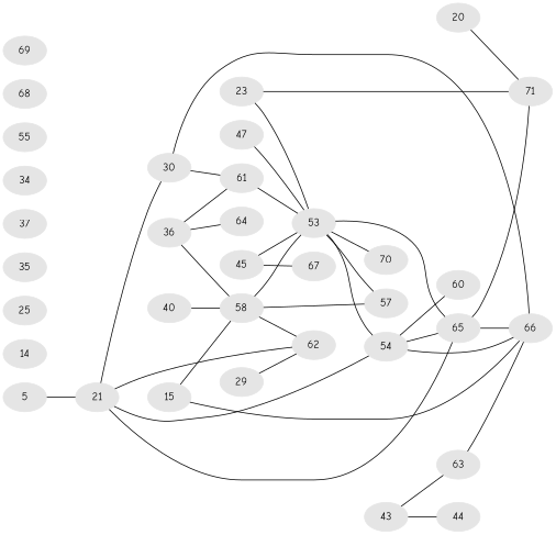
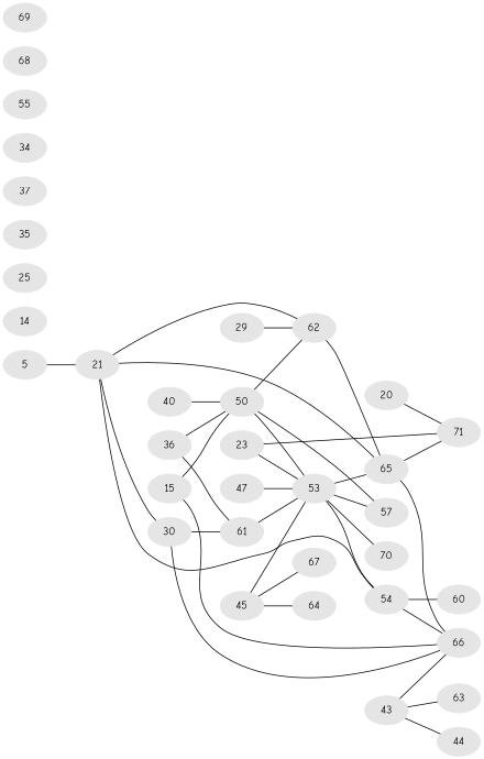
  graph {
    fontname="Comic Neue"
    rankdir=LR
    node [color=gray90 fontname="Comic Neue" style=filled]
    edge [fontname="Comic Neue"]
    21 [super="+1"]
    30 [super="+13+12"]
    54 [super="+33"]
    62 [super="+4"]
    65 [super="+52+51+19+59"]
    5
-   50 [super="+3+24+49" label=58]
+   50 [super="+3+24+49"]
    53 [super="+41+31"]
    57
    n10 [label=15]
    66 [super="+10+46"]
    14
    71 [super="+6+39"]
    20
    61
    60
    70
    23
    25
    29
    35
    36
    64 [super="+56+27+58"]
    37
    n25 [label=34]
    40
    43 [super="+34"]
    44
    63
    45 [super="+32"]
    67
    47
    55
    68
    69
    21 -- 30
    21 -- 54
    21 -- 62 [weight=2]
    21 -- 65 [weight=2]
    30 -- 66 [weight=2]
    30 -- 61
-   54 -- 65
+   62 -- 65
    54 -- 66
    54 -- 60 [weight=2]
    65 -- 66 [weight=3]
    65 -- 71 [weight=2]
    5 -- 21
    50 -- 62
    50 -- 53 [weight=2]
    50 -- 57
    53 -- 54
    53 -- 65 [weight=2]
    53 -- 57
    53 -- 70
    n10 -- 50
    n10 -- 66
    20 -- 71
    61 -- 53 [weight=2]
    23 -- 53
    23 -- 71 [weight=2]
    29 -- 62
    36 -- 50 [weight=2]
    36 -- 61
-   36 -- 64
+   45 -- 64
    40 -- 50
    43 -- 44
    43 -- 63
-   63 -- 66
+   43 -- 66
    45 -- 53
    45 -- 67
    47 -- 53
  }
